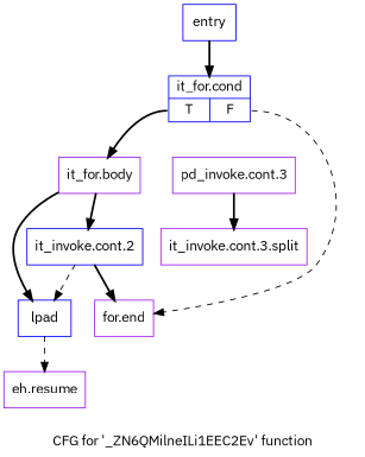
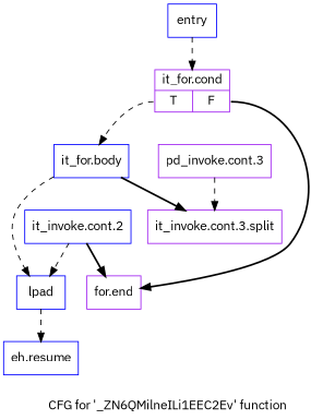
  digraph {
    fontname="IBM Plex Sans"
    label="CFG for '_ZN6QMilneILi1EEC2Ev' function"
    node [color=purple fontname="IBM Plex Sans" shape=record]
    edge [fontname="IBM Plex Sans" style=bold]
    n1 [color=blue label="{entry}"]
-   n2 [color=blue label="{it_for.cond|{<s0>T|<s1>F}}"]
-   n3 [label="{it_for.body}"]
+   n2 [label="{it_for.cond|{<s0>T|<s1>F}}"]
+   n3 [color=blue label="{it_for.body}"]
    n4 [label="{for.end}"]
    n5 [color=blue label="{it_invoke.cont.2}"]
    n6 [color=blue label="{lpad}"]
-   n7 [label="{eh.resume}"]
+   n7 [color=blue label="{eh.resume}"]
    n8 [label="{pd_invoke.cont.3}"]
    n9 [label="{it_invoke.cont.3.split}"]
-   n1 -> n2
-   n2 -> n3 [tailport=s0]
-   n2 -> n4 [style=dashed tailport=s1]
-   n3 -> n5
-   n3 -> n6
+   n1 -> n2 [style=dashed]
+   n2 -> n3 [style=dashed tailport=s0]
+   n2 -> n4 [tailport=s1]
+   n3 -> n9
+   n3 -> n6 [style=dashed]
    n5 -> n4
    n5 -> n6 [style=dashed]
    n6 -> n7 [style=dashed]
-   n8 -> n9
+   n8 -> n9 [style=dashed]
  }
